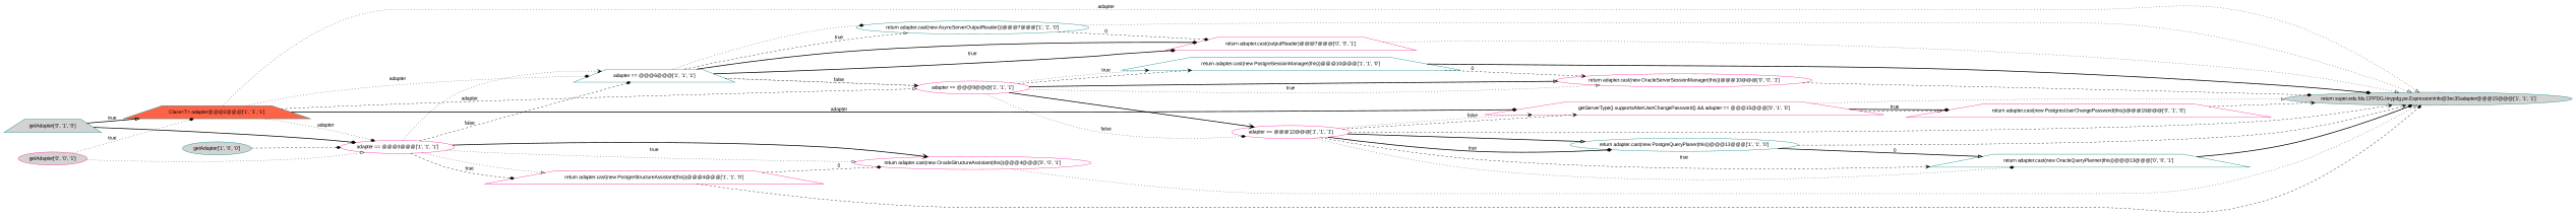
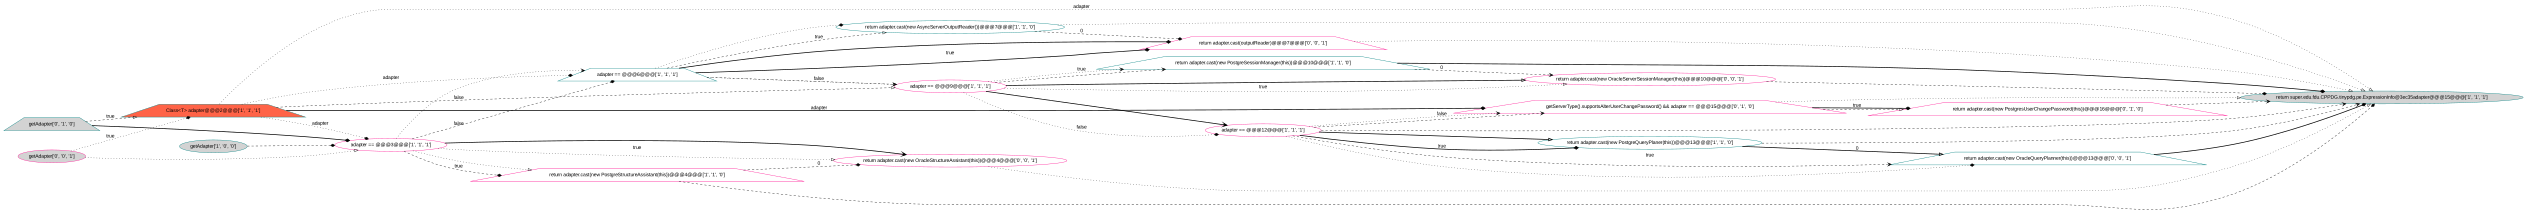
  digraph {
    fontname="Liberation Sans"
    rankdir=LR
    node [color=deeppink fillcolor=white fontname="Liberation Sans" shape=ellipse style=filled]
    edge [arrowhead=diamond fontname="Liberation Sans" style=dashed]
    n1 [color=teal label="return adapter.cast(new PostgreSessionManager(this))@@@10@@@['1', '1', '0']" shape=trapezium]
    n2 [label="return adapter.cast(new OracleServerSessionManager(this))@@@10@@@['0', '0', '1']"]
    n3 [color=teal fillcolor=lightgray label="return super.edu.fdu.CPPDG.tinypdg.pe.ExpressionInfo@3ec35adapter@@@15@@@['1', '1', '1']"]
    n4 [color=teal fillcolor=tomato label="Class<T> adapter@@@2@@@['1', '1', '1']" shape=trapezium]
    n5 [label="adapter == @@@3@@@['1', '1', '1']"]
    n6 [label="getServerType().supportsAlterUserChangePassword() && adapter == @@@15@@@['0', '1', '0']" shape=trapezium]
    n7 [color=teal label="adapter == @@@6@@@['1', '1', '1']" shape=trapezium]
    n8 [label="adapter == @@@9@@@['1', '1', '1']"]
    n9 [label="return adapter.cast(new OracleStructureAssistant(this))@@@4@@@['0', '0', '1']"]
    n10 [label="return adapter.cast(new PostgreStructureAssistant(this))@@@4@@@['1', '1', '0']" shape=trapezium]
    n11 [label="return adapter.cast(new PostgresUserChangePassword(this))@@@16@@@['0', '1', '0']" shape=trapezium]
    n12 [label="adapter == @@@12@@@['1', '1', '1']"]
    n13 [color=teal label="return adapter.cast(new OracleQueryPlanner(this))@@@13@@@['0', '0', '1']" shape=trapezium]
    n14 [color=teal label="return adapter.cast(new PostgreQueryPlaner(this))@@@13@@@['1', '1', '0']"]
    n15 [color=teal label="return adapter.cast(new AsyncServerOutputReader())@@@7@@@['1', '1', '0']"]
    n16 [label="return adapter.cast(outputReader)@@@7@@@['0', '0', '1']" shape=trapezium]
    n17 [color=teal fillcolor=lightgray label="getAdapter['1', '0', '0']"]
    n18 [color=teal fillcolor=lightgray label="getAdapter['0', '1', '0']" shape=trapezium]
    n19 [fillcolor=lightgray label="getAdapter['0', '0', '1']"]
    n1 -> n2 [arrowhead=vee label=0]
    n1 -> n3 [style=bold]
    n2 -> n3
    n4 -> n3 [arrowhead=onormal label=adapter style=dotted]
    n4 -> n5 [label=adapter style=dotted]
    n4 -> n6 [label=adapter style=bold]
    n4 -> n7 [label=adapter style=dotted]
-   n4 -> n8 [arrowhead=onormal label=adapter]
+   n4 -> n8 [arrowhead=onormal label=false]
    n5 -> n7 [arrowhead=vee style=dotted]
    n5 -> n7 [label=false]
    n5 -> n9 [arrowhead=onormal label=true style=dotted]
    n5 -> n9 [arrowhead=vee style=bold]
    n5 -> n10 [arrowhead=onormal style=dotted]
    n5 -> n10 [label=true]
    n6 -> n3 [arrowhead=onormal style=dotted]
    n6 -> n11 [label=true style=bold]
    n6 -> n11 [arrowhead=onormal]
    n7 -> n8 [arrowhead=onormal label=false]
    n7 -> n8 [arrowhead=vee style=dotted]
    n7 -> n15 [style=dotted]
    n7 -> n15 [arrowhead=onormal label=true]
    n7 -> n16 [label=true style=bold]
    n7 -> n16 [style=bold]
    n8 -> n1 [arrowhead=vee]
    n8 -> n1 [arrowhead=vee label=true style=dotted]
    n8 -> n2 [arrowhead=onormal label=true style=dotted]
    n8 -> n2 [arrowhead=onormal style=bold]
    n8 -> n12 [label=false style=dotted]
    n8 -> n12 [arrowhead=vee style=bold]
    n9 -> n3 [arrowhead=onormal style=dotted]
    n10 -> n3
    n10 -> n9 [label=0]
    n11 -> n3 [arrowhead=vee]
    n12 -> n3 [arrowhead=vee]
    n12 -> n6 [arrowhead=vee]
    n12 -> n6 [arrowhead=vee label=false style=dotted]
    n12 -> n13 [arrowhead=vee label=true]
    n12 -> n13 [style=dotted]
    n12 -> n14 [label=true style=bold]
    n12 -> n14 [arrowhead=onormal style=bold]
    n13 -> n3 [style=bold]
    n14 -> n3 [arrowhead=vee]
    n14 -> n13 [arrowhead=onormal label=0 style=bold]
    n15 -> n3 [arrowhead=onormal style=dotted]
    n15 -> n16 [label=0]
    n16 -> n3 [arrowhead=onormal style=dotted]
    n17 -> n5
-   n18 -> n4 [arrowhead=onormal label=true style=bold]
+   n18 -> n4 [arrowhead=onormal label=true]
    n18 -> n5 [style=bold]
    n19 -> n4 [label=true style=dotted]
    n19 -> n5 [arrowhead=onormal style=dotted]
  }
